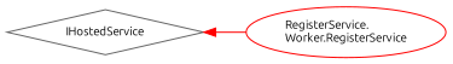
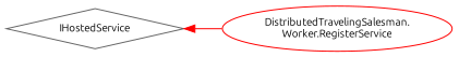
  digraph {
    rankdir=LR
    fontname=Ubuntu
    node [fillcolor=white fontname=Ubuntu fontsize=10 style=filled]
    n1 [color=gray40 height=0.2 label=IHostedService shape=diamond width=0.4]
-   n2 [color=red height=0.2 label="RegisterService.\lWorker.RegisterService" shape=ellipse width=0.4]
+   n2 [color=red height=0.2 label="DistributedTravelingSalesman.\lWorker.RegisterService" shape=ellipse width=0.4]
    n1 -> n2 [color=red dir=back fontname=Ubuntu fontsize=10 labelfontname=Helvetica labelfontsize=10 style=solid]
  }
